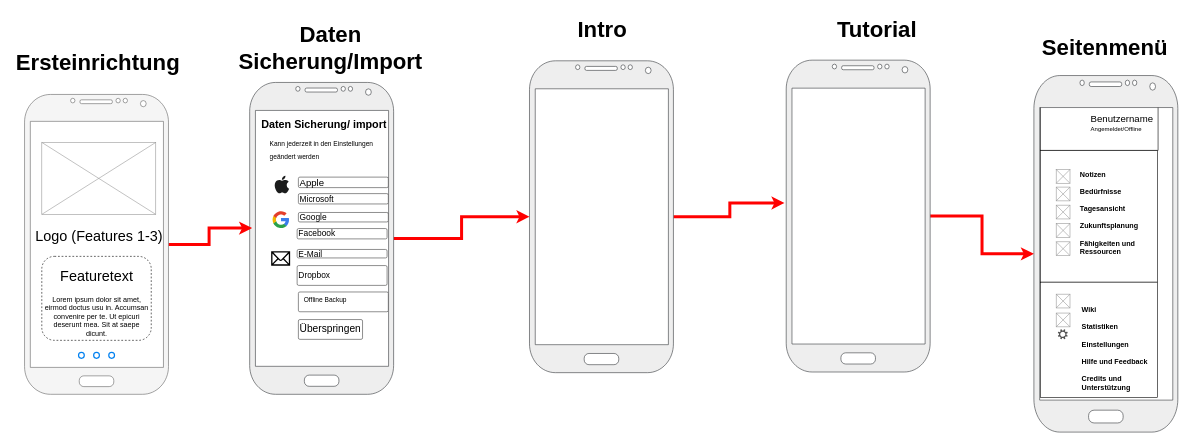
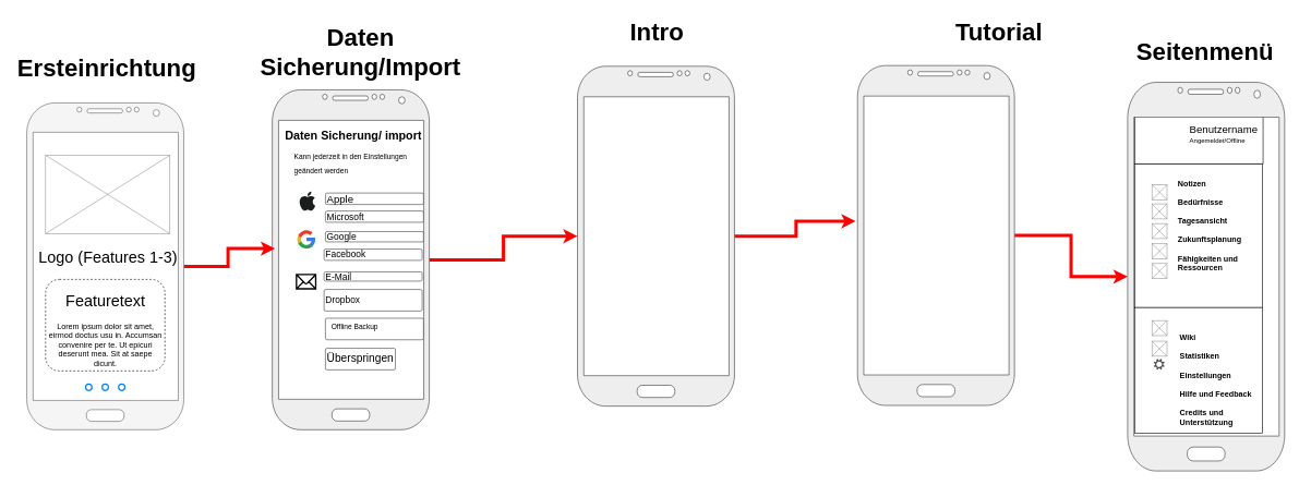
  <mxCell id="0" />
  <mxCell id="1" parent="0" />
  <mxCell id="2" value="" style="rounded=0;whiteSpace=wrap;html=1;fillColor=#FFFFFF;" parent="1" vertex="1"><mxGeometry x="1734.24" y="250" width="194.61" height="220" as="geometry" /></mxCell>
  <mxCell id="3" value="" style="rounded=0;whiteSpace=wrap;html=1;" parent="1" vertex="1"><mxGeometry x="1734.24" y="172.01" width="195.76" height="77.99" as="geometry" /></mxCell>
- <mxCell id="4" value="&lt;font size=&quot;1&quot;&gt;&lt;b style=&quot;font-size: 37px&quot;&gt;Tutorial&lt;/b&gt;&lt;/font&gt;" style="text;html=1;strokeColor=none;fillColor=none;align=center;verticalAlign=middle;whiteSpace=wrap;rounded=0;" parent="1" vertex="1"><mxGeometry x="1340" y="20" width="242.99" height="60" as="geometry" /></mxCell>
+ <mxCell id="4" value="&lt;font size=&quot;1&quot;&gt;&lt;b style=&quot;font-size: 37px&quot;&gt;Tutorial&lt;/b&gt;&lt;/font&gt;" style="text;html=1;strokeColor=none;fillColor=none;align=center;verticalAlign=middle;whiteSpace=wrap;rounded=0;" parent="1" vertex="1"><mxGeometry x="1405" y="20" width="242.99" height="60" as="geometry" /></mxCell>
  <mxCell id="5" style="edgeStyle=orthogonalEdgeStyle;rounded=0;orthogonalLoop=1;jettySize=auto;html=1;entryX=-0.012;entryY=0.458;entryDx=0;entryDy=0;entryPerimeter=0;strokeColor=#FF0000;strokeWidth=5;" parent="1" source="6" target="40" edge="1"><mxGeometry relative="1" as="geometry" /></mxCell>
  <mxCell id="6" value="" style="verticalLabelPosition=bottom;verticalAlign=top;html=1;shadow=0;dashed=0;strokeWidth=1;shape=mxgraph.android.phone2;fillColor=#eeeeee;strokeColor=#36393d;" parent="1" vertex="1"><mxGeometry x="881.95" y="100.89" width="240" height="520" as="geometry" /></mxCell>
  <mxCell id="7" value="&lt;font size=&quot;1&quot;&gt;&lt;b style=&quot;font-size: 37px&quot;&gt;Ersteinrichtung&lt;/b&gt;&lt;/font&gt;" style="text;html=1;strokeColor=none;fillColor=none;align=center;verticalAlign=middle;whiteSpace=wrap;rounded=0;" parent="1" vertex="1"><mxGeometry x="20" y="85.46" width="284.5" height="40" as="geometry" /></mxCell>
  <mxCell id="8" value="&lt;span style=&quot;font-size: 37px&quot;&gt;&lt;b&gt;Daten Sicherung/Import&lt;/b&gt;&lt;/span&gt;" style="text;html=1;strokeColor=none;fillColor=none;align=center;verticalAlign=middle;whiteSpace=wrap;rounded=0;" parent="1" vertex="1"><mxGeometry x="407.72" y="59.89" width="284.5" height="40" as="geometry" /></mxCell>
  <mxCell id="9" style="edgeStyle=orthogonalEdgeStyle;rounded=0;orthogonalLoop=1;jettySize=auto;html=1;strokeColor=#FF0000;strokeWidth=5;" parent="1" source="10" target="6" edge="1"><mxGeometry relative="1" as="geometry" /></mxCell>
  <mxCell id="10" value="" style="verticalLabelPosition=bottom;verticalAlign=top;html=1;shadow=0;dashed=0;strokeWidth=1;shape=mxgraph.android.phone2;fillColor=#eeeeee;strokeColor=#36393d;" parent="1" vertex="1"><mxGeometry x="415.37" y="136.97" width="240" height="520" as="geometry" /></mxCell>
  <mxCell id="11" value="&lt;font style=&quot;font-size: 16px&quot;&gt;Apple&lt;/font&gt;" style="strokeWidth=1;html=1;shadow=0;dashed=0;shape=mxgraph.ios.iTextInput;strokeColor=#444444;fontColor=#000000;buttonText=;fontSize=8;fillColor=#ffffff;whiteSpace=wrap;align=left;" parent="1" vertex="1"><mxGeometry x="496.57" y="294.84" width="150" height="17.5" as="geometry" /></mxCell>
  <mxCell id="12" value="&lt;font style=&quot;font-size: 14px&quot;&gt;Google&lt;/font&gt;" style="strokeWidth=1;html=1;shadow=0;dashed=0;shape=mxgraph.ios.iTextInput;strokeColor=#444444;fontColor=#000000;buttonText=;fontSize=8;fillColor=#ffffff;whiteSpace=wrap;align=left;" parent="1" vertex="1"><mxGeometry x="496.57" y="353.78" width="150" height="15.81" as="geometry" /></mxCell>
  <mxCell id="13" value="&lt;font style=&quot;font-size: 14px&quot;&gt;Facebook&lt;/font&gt;" style="strokeWidth=1;html=1;shadow=0;dashed=0;shape=mxgraph.ios.iTextInput;strokeColor=#444444;fontColor=#000000;buttonText=;fontSize=8;fillColor=#ffffff;whiteSpace=wrap;align=left;" parent="1" vertex="1"><mxGeometry x="494.5" y="380.59" width="150" height="17.25" as="geometry" /></mxCell>
  <mxCell id="14" value="&lt;font style=&quot;font-size: 14px&quot;&gt;E-Mail&lt;/font&gt;" style="strokeWidth=1;html=1;shadow=0;dashed=0;shape=mxgraph.ios.iTextInput;strokeColor=#444444;fontColor=#000000;buttonText=;fontSize=8;fillColor=#ffffff;whiteSpace=wrap;align=left;" parent="1" vertex="1"><mxGeometry x="494.5" y="415.45" width="150" height="14.14" as="geometry" /></mxCell>
  <mxCell id="15" value="&lt;font style=&quot;font-size: 17px&quot;&gt;Überspringen&lt;/font&gt;" style="strokeWidth=1;html=1;shadow=0;dashed=0;shape=mxgraph.ios.iTextInput;strokeColor=#444444;fontColor=#000000;buttonText=;fontSize=8;fillColor=#ffffff;whiteSpace=wrap;align=left;" parent="1" vertex="1"><mxGeometry x="496.57" y="532.34" width="107" height="33" as="geometry" /></mxCell>
  <mxCell id="16" value="" style="group" parent="1" vertex="1" connectable="0"><mxGeometry x="496.57" y="475.34" width="183.98" height="50.48" as="geometry" /></mxCell>
  <mxCell id="17" value="" style="strokeWidth=1;html=1;shadow=0;dashed=0;shape=mxgraph.ios.iTextInput;strokeColor=#444444;fontColor=#000000;buttonText=;fontSize=8;fillColor=#ffffff;whiteSpace=wrap;align=left;" parent="16" vertex="1"><mxGeometry y="11" width="150" height="33" as="geometry" /></mxCell>
  <mxCell id="18" value="&lt;h1&gt;&lt;font style=&quot;font-size: 11px ; font-weight: normal&quot;&gt;Offline Backup wiederherstellen&lt;/font&gt;&lt;/h1&gt;" style="text;html=1;strokeColor=none;fillColor=none;spacing=5;spacingTop=-20;whiteSpace=wrap;overflow=hidden;rounded=0;" parent="16" vertex="1"><mxGeometry x="3.947" width="142.105" height="37" as="geometry" /></mxCell>
  <mxCell id="19" value="&lt;h1 style=&quot;font-size: 18px;&quot;&gt;Daten Sicherung/ import&lt;/h1&gt;" style="text;html=1;strokeColor=none;fillColor=none;spacing=5;spacingTop=-20;whiteSpace=wrap;overflow=hidden;rounded=0;fontSize=18;" parent="1" vertex="1"><mxGeometry x="430.44" y="196.01" width="219.56" height="30" as="geometry" /></mxCell>
  <mxCell id="20" value="&lt;p style=&quot;line-height: 100%&quot;&gt;&lt;/p&gt;&lt;h1 style=&quot;font-size: 11px&quot;&gt;&lt;font style=&quot;font-size: 11px ; font-weight: normal&quot;&gt;Kann jederzeit in den Einstellungen&amp;nbsp;&amp;nbsp;&lt;/font&gt;&lt;/h1&gt;&lt;h1 style=&quot;font-size: 11px&quot;&gt;&lt;span style=&quot;font-weight: normal&quot;&gt;geändert werden&lt;/span&gt;&lt;/h1&gt;&lt;p&gt;&lt;/p&gt;" style="text;html=1;strokeColor=none;fillColor=none;spacing=5;spacingTop=-20;whiteSpace=wrap;overflow=hidden;rounded=0;" parent="1" vertex="1"><mxGeometry x="443.87" y="232.01" width="210" height="36.5" as="geometry" /></mxCell>
  <mxCell id="21" value="&lt;font style=&quot;font-size: 14px&quot;&gt;Microsoft&lt;/font&gt;" style="strokeWidth=1;html=1;shadow=0;dashed=0;shape=mxgraph.ios.iTextInput;strokeColor=#444444;fontColor=#000000;buttonText=;fontSize=8;fillColor=#ffffff;whiteSpace=wrap;align=left;" parent="1" vertex="1"><mxGeometry x="496.57" y="322.34" width="150" height="17.25" as="geometry" /></mxCell>
  <mxCell id="22" value="" style="dashed=0;outlineConnect=0;html=1;align=center;labelPosition=center;verticalLabelPosition=bottom;verticalAlign=top;shape=mxgraph.weblogos.apple;fillColor=#1B1C1C;strokeColor=none;shadow=0;comic=0;fontSize=19;fontColor=#737373;aspect=fixed;" parent="1" vertex="1"><mxGeometry x="456.57" y="292.34" width="24.57" height="30" as="geometry" /></mxCell>
  <mxCell id="23" value="" style="dashed=0;outlineConnect=0;html=1;align=center;labelPosition=center;verticalLabelPosition=bottom;verticalAlign=top;shape=mxgraph.weblogos.google;shadow=0;comic=0;fillColor=none;fontSize=19;fontColor=#737373;aspect=fixed;" parent="1" vertex="1"><mxGeometry x="452.95" y="350.59" width="28.19" height="30" as="geometry" /></mxCell>
  <mxCell id="24" value="" style="shape=image;html=1;verticalAlign=top;verticalLabelPosition=bottom;labelBackgroundColor=#ffffff;imageAspect=0;aspect=fixed;image=https://cdn0.iconfinder.com/data/icons/shift-logotypes/32/Microsoft-128.png;shadow=0;comic=0;fillColor=none;fontSize=19;fontColor=#737373;align=left;" parent="1" vertex="1"><mxGeometry x="456.55" y="327.84" width="21" height="21" as="geometry" /></mxCell>
  <mxCell id="25" value="" style="shape=image;html=1;verticalAlign=top;verticalLabelPosition=bottom;labelBackgroundColor=#ffffff;imageAspect=0;aspect=fixed;image=https://cdn0.iconfinder.com/data/icons/shift-logotypes/32/Facebook-128.png;shadow=0;comic=0;fillColor=none;fontSize=19;fontColor=#737373;align=left;" parent="1" vertex="1"><mxGeometry x="453.85" y="385.45" width="29" height="29" as="geometry" /></mxCell>
  <mxCell id="26" value="" style="shape=mxgraph.signs.tech.mail;html=1;fillColor=#000000;strokeColor=none;verticalLabelPosition=bottom;verticalAlign=top;align=center;shadow=0;comic=0;fontSize=19;fontColor=#737373;aspect=fixed;" parent="1" vertex="1"><mxGeometry x="451.17" y="418.51" width="31.68" height="24" as="geometry" /></mxCell>
  <mxCell id="27" value="&lt;span style=&quot;font-size: 14px&quot;&gt;Dropbox&lt;/span&gt;" style="strokeWidth=1;html=1;shadow=0;dashed=0;shape=mxgraph.ios.iTextInput;strokeColor=#444444;fontColor=#000000;buttonText=;fontSize=8;fillColor=#ffffff;whiteSpace=wrap;align=left;" parent="1" vertex="1"><mxGeometry x="494.5" y="442.34" width="150" height="33" as="geometry" /></mxCell>
  <mxCell id="28" value="" style="shape=image;html=1;verticalAlign=top;verticalLabelPosition=bottom;labelBackgroundColor=#ffffff;imageAspect=0;aspect=fixed;image=https://cdn3.iconfinder.com/data/icons/picons-social/57/31-dropbox-128.png;shadow=0;comic=0;fillColor=none;fontSize=19;fontColor=#737373;align=left;" parent="1" vertex="1"><mxGeometry x="454.32" y="448.47" width="31" height="31" as="geometry" /></mxCell>
  <mxCell id="29" value="" style="shape=image;html=1;verticalAlign=top;verticalLabelPosition=bottom;labelBackgroundColor=#ffffff;imageAspect=0;aspect=fixed;image=https://cdn2.iconfinder.com/data/icons/ios-7-icons/50/opened_folder-128.png;shadow=0;comic=0;fillColor=none;fontSize=19;fontColor=#737373;align=left;" parent="1" vertex="1"><mxGeometry x="455.82" y="487.62" width="28" height="28" as="geometry" /></mxCell>
  <mxCell id="30" value="&lt;font size=&quot;1&quot;&gt;&lt;b style=&quot;font-size: 37px&quot;&gt;Seitenmenü&lt;/b&gt;&lt;/font&gt;" style="text;html=1;strokeColor=none;fillColor=none;align=center;verticalAlign=middle;whiteSpace=wrap;rounded=0;" parent="1" vertex="1"><mxGeometry x="1720" y="50" width="242.99" height="60" as="geometry" /></mxCell>
  <mxCell id="31" value="" style="verticalLabelPosition=bottom;verticalAlign=top;html=1;shadow=0;dashed=0;strokeWidth=1;shape=mxgraph.android.phone2;fillColor=#eeeeee;strokeColor=#36393d;" parent="1" vertex="1"><mxGeometry x="1722.99" y="125.46" width="240" height="594.54" as="geometry" /></mxCell>
  <mxCell id="32" value="" style="rounded=0;whiteSpace=wrap;html=1;fillColor=#FFFFFF;" parent="1" vertex="1"><mxGeometry x="1734.24" y="470" width="194.61" height="192.16" as="geometry" /></mxCell>
  <mxCell id="33" value="&lt;font style=&quot;font-size: 16px&quot;&gt;Benutzername&lt;/font&gt;&lt;br&gt;&lt;span style=&quot;font-size: 10px&quot;&gt;Angemeldet/Offline&lt;/span&gt;&lt;br&gt;" style="text;html=1;" parent="1" vertex="1"><mxGeometry x="1816.06" y="181.97" width="104.49" height="55" as="geometry" /></mxCell>
  <mxCell id="34" value="" style="shape=image;html=1;verticalAlign=top;verticalLabelPosition=bottom;labelBackgroundColor=#ffffff;imageAspect=0;aspect=fixed;image=https://cdn3.iconfinder.com/data/icons/faticons/32/arrow-down-01-128.png;rounded=0;shadow=1;glass=0;dashed=1;comic=1;strokeColor=#000000;fillColor=#FFFFFF;gradientColor=#ffffff;fontColor=#B3B3B3;align=left;" parent="1" vertex="1"><mxGeometry x="1909.49" y="221.5" width="23" height="23" as="geometry" /></mxCell>
  <mxCell id="35" value="" style="pointerEvents=1;shadow=0;dashed=0;html=1;strokeColor=none;fillColor=#505050;labelPosition=center;verticalLabelPosition=bottom;verticalAlign=top;outlineConnect=0;align=center;shape=mxgraph.office.concepts.settings;fontSize=19;aspect=fixed;" parent="1" vertex="1"><mxGeometry x="1762.93" y="548.56" width="16.5" height="16.5" as="geometry" /></mxCell>
  <mxCell id="36" value="" style="shape=image;html=1;verticalAlign=top;verticalLabelPosition=bottom;labelBackgroundColor=#ffffff;imageAspect=0;aspect=fixed;image=https://cdn4.iconfinder.com/data/icons/linecon/512/photo-128.png;shadow=0;fillColor=#737373;fontSize=19;fontColor=#737373;align=left;" parent="1" vertex="1"><mxGeometry x="1756.3" y="185.97" width="42" height="42" as="geometry" /></mxCell>
  <mxCell id="37" value="" style="shape=image;html=1;verticalAlign=top;verticalLabelPosition=bottom;labelBackgroundColor=#ffffff;imageAspect=0;aspect=fixed;image=https://cdn3.iconfinder.com/data/icons/google-material-design-icons/48/ic_attach_money_48px-128.png;shadow=0;fillColor=#737373;fontSize=19;fontColor=#737373;align=left;" parent="1" vertex="1"><mxGeometry x="1757.02" y="600" width="28" height="28" as="geometry" /></mxCell>
  <mxCell id="38" value="&lt;font size=&quot;1&quot;&gt;&lt;b style=&quot;font-size: 37px&quot;&gt;Intro&lt;/b&gt;&lt;/font&gt;" style="text;html=1;strokeColor=none;fillColor=none;align=center;verticalAlign=middle;whiteSpace=wrap;rounded=0;" parent="1" vertex="1"><mxGeometry x="881.95" y="20" width="242.99" height="60" as="geometry" /></mxCell>
  <mxCell id="39" style="edgeStyle=orthogonalEdgeStyle;rounded=0;orthogonalLoop=1;jettySize=auto;html=1;strokeColor=#FF0000;strokeWidth=5;" parent="1" source="40" target="31" edge="1"><mxGeometry relative="1" as="geometry" /></mxCell>
  <mxCell id="40" value="" style="verticalLabelPosition=bottom;verticalAlign=top;html=1;shadow=0;dashed=0;strokeWidth=1;shape=mxgraph.android.phone2;fillColor=#eeeeee;strokeColor=#36393d;" parent="1" vertex="1"><mxGeometry x="1310" y="99.8" width="240" height="520" as="geometry" /></mxCell>
  <mxCell id="41" style="edgeStyle=orthogonalEdgeStyle;rounded=0;orthogonalLoop=1;jettySize=auto;html=1;entryX=0.017;entryY=0.467;entryDx=0;entryDy=0;entryPerimeter=0;strokeColor=#FF0000;strokeWidth=5;" parent="1" source="42" target="10" edge="1"><mxGeometry relative="1" as="geometry" /></mxCell>
  <mxCell id="42" value="" style="verticalLabelPosition=bottom;verticalAlign=top;html=1;shadow=0;dashed=0;strokeWidth=1;shape=mxgraph.android.phone2;strokeColor=#666666;fillColor=#f5f5f5;fontColor=#333333;" parent="1" vertex="1"><mxGeometry x="40" y="156.97" width="240" height="500" as="geometry" /></mxCell>
  <mxCell id="43" value="&lt;h1 style=&quot;text-align: left&quot;&gt;&lt;span style=&quot;font-weight: normal&quot;&gt;Logo (Features 1-3)&lt;/span&gt;&lt;/h1&gt;" style="verticalLabelPosition=bottom;shadow=0;dashed=0;align=center;html=1;verticalAlign=top;strokeWidth=1;shape=mxgraph.mockup.graphics.simpleIcon;strokeColor=#999999;fillColor=#ffffff;" parent="1" vertex="1"><mxGeometry x="68.75" y="236.97" width="190" height="120" as="geometry" /></mxCell>
  <mxCell id="44" value="&lt;h1&gt;&lt;span style=&quot;font-weight: 400&quot;&gt;Featuretext&lt;/span&gt;&lt;/h1&gt;&lt;div&gt;Lorem ipsum dolor sit amet, eirmod doctus usu in. Accumsan convenire per te. Ut epicuri deserunt mea. Sit at saepe dicunt.&lt;br&gt;&lt;/div&gt;" style="rounded=1;whiteSpace=wrap;html=1;dashed=1;" parent="1" vertex="1"><mxGeometry x="68.75" y="426.97" width="182.5" height="140" as="geometry" /></mxCell>
  <mxCell id="45" value="" style="html=1;verticalLabelPosition=bottom;align=center;labelBackgroundColor=#ffffff;verticalAlign=top;strokeWidth=2;strokeColor=#0080F0;fillColor=#ffffff;shadow=0;dashed=0;shape=mxgraph.ios7.icons.page_navigation;pointerEvents=1" parent="1" vertex="1"><mxGeometry x="130" y="586.97" width="60" height="10" as="geometry" /></mxCell>
  <mxCell id="46" value="" style="verticalLabelPosition=bottom;shadow=0;dashed=0;align=center;html=1;verticalAlign=top;strokeWidth=1;shape=mxgraph.mockup.graphics.simpleIcon;strokeColor=#999999;fillColor=#FFFFFF;aspect=fixed;fontSize=12;" parent="1" vertex="1"><mxGeometry x="1760.18" y="282.11" width="23" height="23" as="geometry" /></mxCell>
  <mxCell id="47" value="" style="verticalLabelPosition=bottom;shadow=0;dashed=0;align=center;html=1;verticalAlign=top;strokeWidth=1;shape=mxgraph.mockup.graphics.simpleIcon;strokeColor=#999999;fillColor=#FFFFFF;aspect=fixed;fontSize=12;" vertex="1" parent="1"><mxGeometry x="1760.18" y="311.45" width="23" height="23" as="geometry" /></mxCell>
  <mxCell id="48" value="" style="verticalLabelPosition=bottom;shadow=0;dashed=0;align=center;html=1;verticalAlign=top;strokeWidth=1;shape=mxgraph.mockup.graphics.simpleIcon;strokeColor=#999999;fillColor=#FFFFFF;aspect=fixed;fontSize=12;" vertex="1" parent="1"><mxGeometry x="1760.18" y="341.58" width="23" height="23" as="geometry" /></mxCell>
  <mxCell id="49" value="" style="verticalLabelPosition=bottom;shadow=0;dashed=0;align=center;html=1;verticalAlign=top;strokeWidth=1;shape=mxgraph.mockup.graphics.simpleIcon;strokeColor=#999999;fillColor=#FFFFFF;aspect=fixed;fontSize=12;" vertex="1" parent="1"><mxGeometry x="1760.18" y="372.3" width="23" height="23" as="geometry" /></mxCell>
  <mxCell id="50" value="" style="verticalLabelPosition=bottom;shadow=0;dashed=0;align=center;html=1;verticalAlign=top;strokeWidth=1;shape=mxgraph.mockup.graphics.simpleIcon;strokeColor=#999999;fillColor=#FFFFFF;aspect=fixed;fontSize=12;" vertex="1" parent="1"><mxGeometry x="1760.18" y="402.7" width="23" height="23" as="geometry" /></mxCell>
  <mxCell id="51" value="" style="verticalLabelPosition=bottom;shadow=0;dashed=0;align=center;html=1;verticalAlign=top;strokeWidth=1;shape=mxgraph.mockup.graphics.simpleIcon;strokeColor=#999999;fillColor=#FFFFFF;aspect=fixed;fontSize=12;" vertex="1" parent="1"><mxGeometry x="1760.18" y="490" width="23" height="23" as="geometry" /></mxCell>
  <mxCell id="52" value="" style="verticalLabelPosition=bottom;shadow=0;dashed=0;align=center;html=1;verticalAlign=top;strokeWidth=1;shape=mxgraph.mockup.graphics.simpleIcon;strokeColor=#999999;fillColor=#FFFFFF;aspect=fixed;fontSize=12;" vertex="1" parent="1"><mxGeometry x="1760.18" y="521.49" width="23" height="23" as="geometry" /></mxCell>
- <mxCell id="53" value="&lt;b&gt;Notizen&lt;br&gt;&lt;br&gt;Bedürfnisse&lt;br&gt;&lt;br&gt;Tagesansicht&lt;br&gt;&lt;br&gt;Zukunftsplanung&lt;br&gt;&lt;br&gt;Fähigkeiten und Ressourcen&lt;br&gt;&lt;/b&gt;" style="text;html=1;strokeColor=none;fillColor=none;align=left;verticalAlign=middle;whiteSpace=wrap;rounded=0;" vertex="1" parent="1"><mxGeometry x="1798.3" y="282.11" width="120" height="146" as="geometry" /></mxCell>
+ <mxCell id="53" value="&lt;b&gt;Notizen&lt;br&gt;&lt;br&gt;Bedürfnisse&lt;br&gt;&lt;br&gt;Tagesansicht&lt;br&gt;&lt;br&gt;Zukunftsplanung&lt;br&gt;&lt;br&gt;Fähigkeiten und Ressourcen&lt;br&gt;&lt;/b&gt;" style="text;html=1;strokeColor=none;fillColor=none;align=left;verticalAlign=middle;whiteSpace=wrap;rounded=0;" vertex="1" parent="1"><mxGeometry x="1798.3" y="272.11" width="120" height="146" as="geometry" /></mxCell>
  <mxCell id="54" value="&lt;b&gt;Wiki&lt;br&gt;&lt;br&gt;&lt;span style=&quot;text-align: center&quot;&gt;Statistiken&lt;br&gt;&lt;/span&gt;&lt;br&gt;Einstellungen&lt;br&gt;&lt;br&gt;Hilfe und Feedback&lt;br&gt;&lt;br&gt;Credits und Unterstützung&lt;/b&gt;" style="text;html=1;strokeColor=none;fillColor=none;align=left;verticalAlign=middle;whiteSpace=wrap;rounded=0;" vertex="1" parent="1"><mxGeometry x="1800.55" y="508.08" width="120" height="146" as="geometry" /></mxCell>
  <mxCell id="55" value="" style="shape=image;html=1;verticalAlign=top;verticalLabelPosition=bottom;labelBackgroundColor=#ffffff;imageAspect=0;aspect=fixed;image=https://cdn4.iconfinder.com/data/icons/free-ui/64/v-32-128.png;align=left;" vertex="1" parent="1"><mxGeometry x="1762.93" y="573.97" width="23" height="23" as="geometry" /></mxCell>
